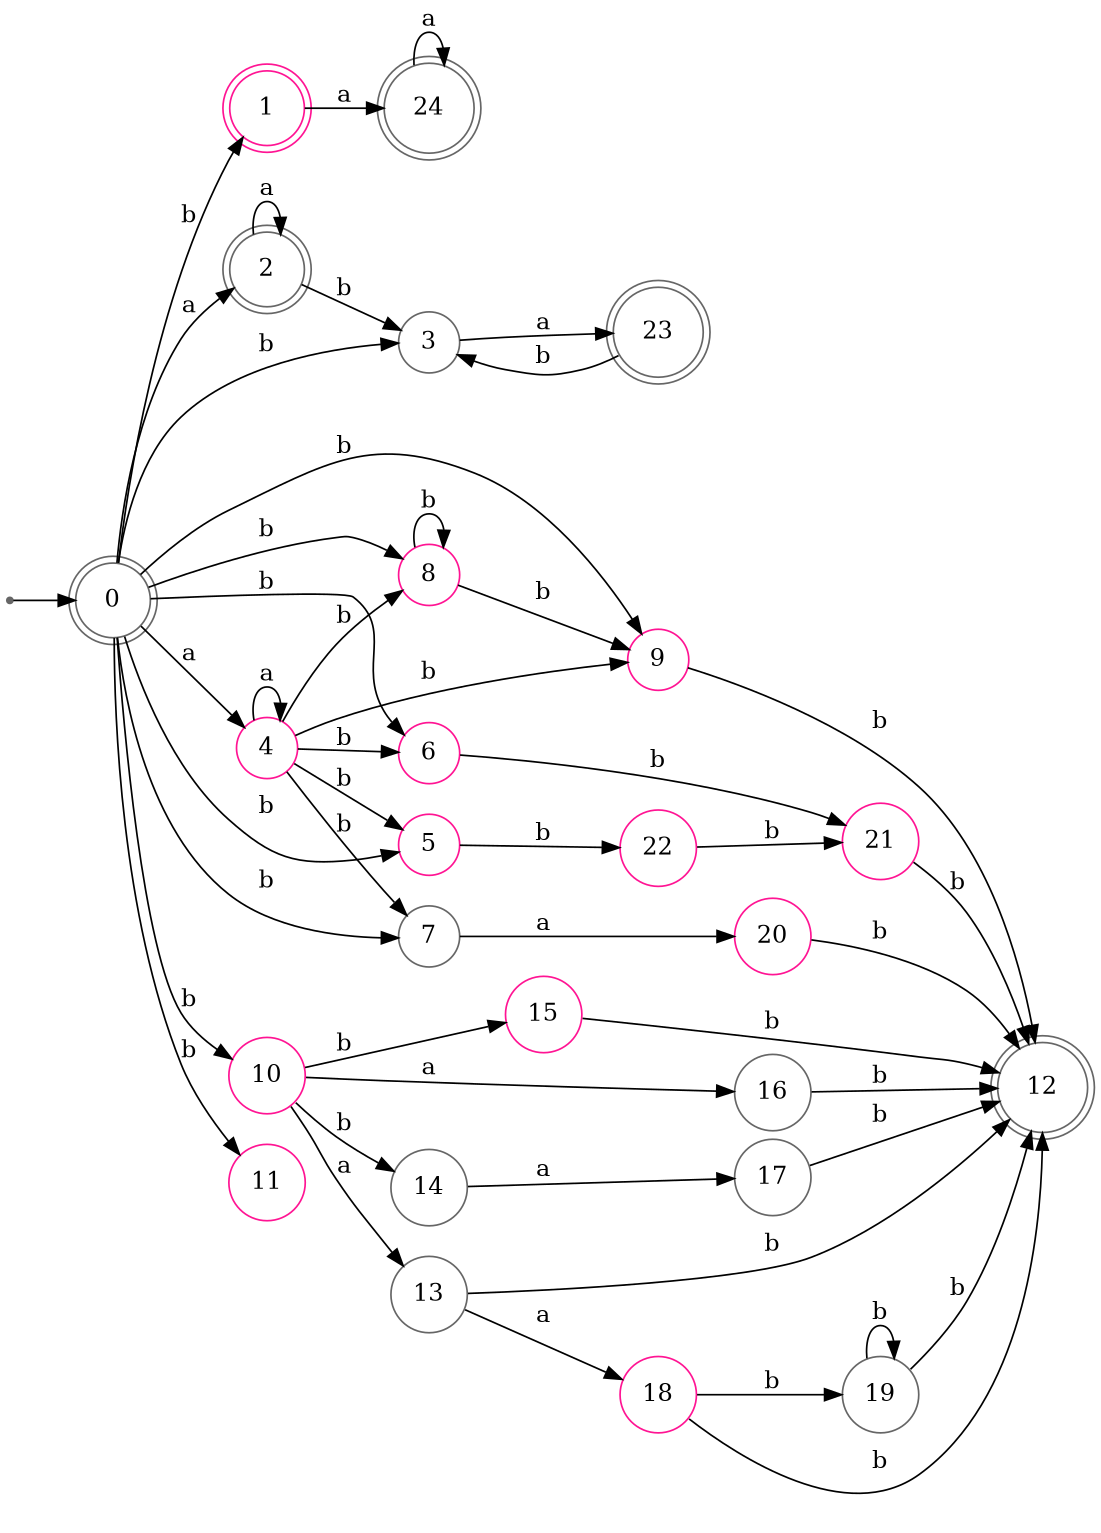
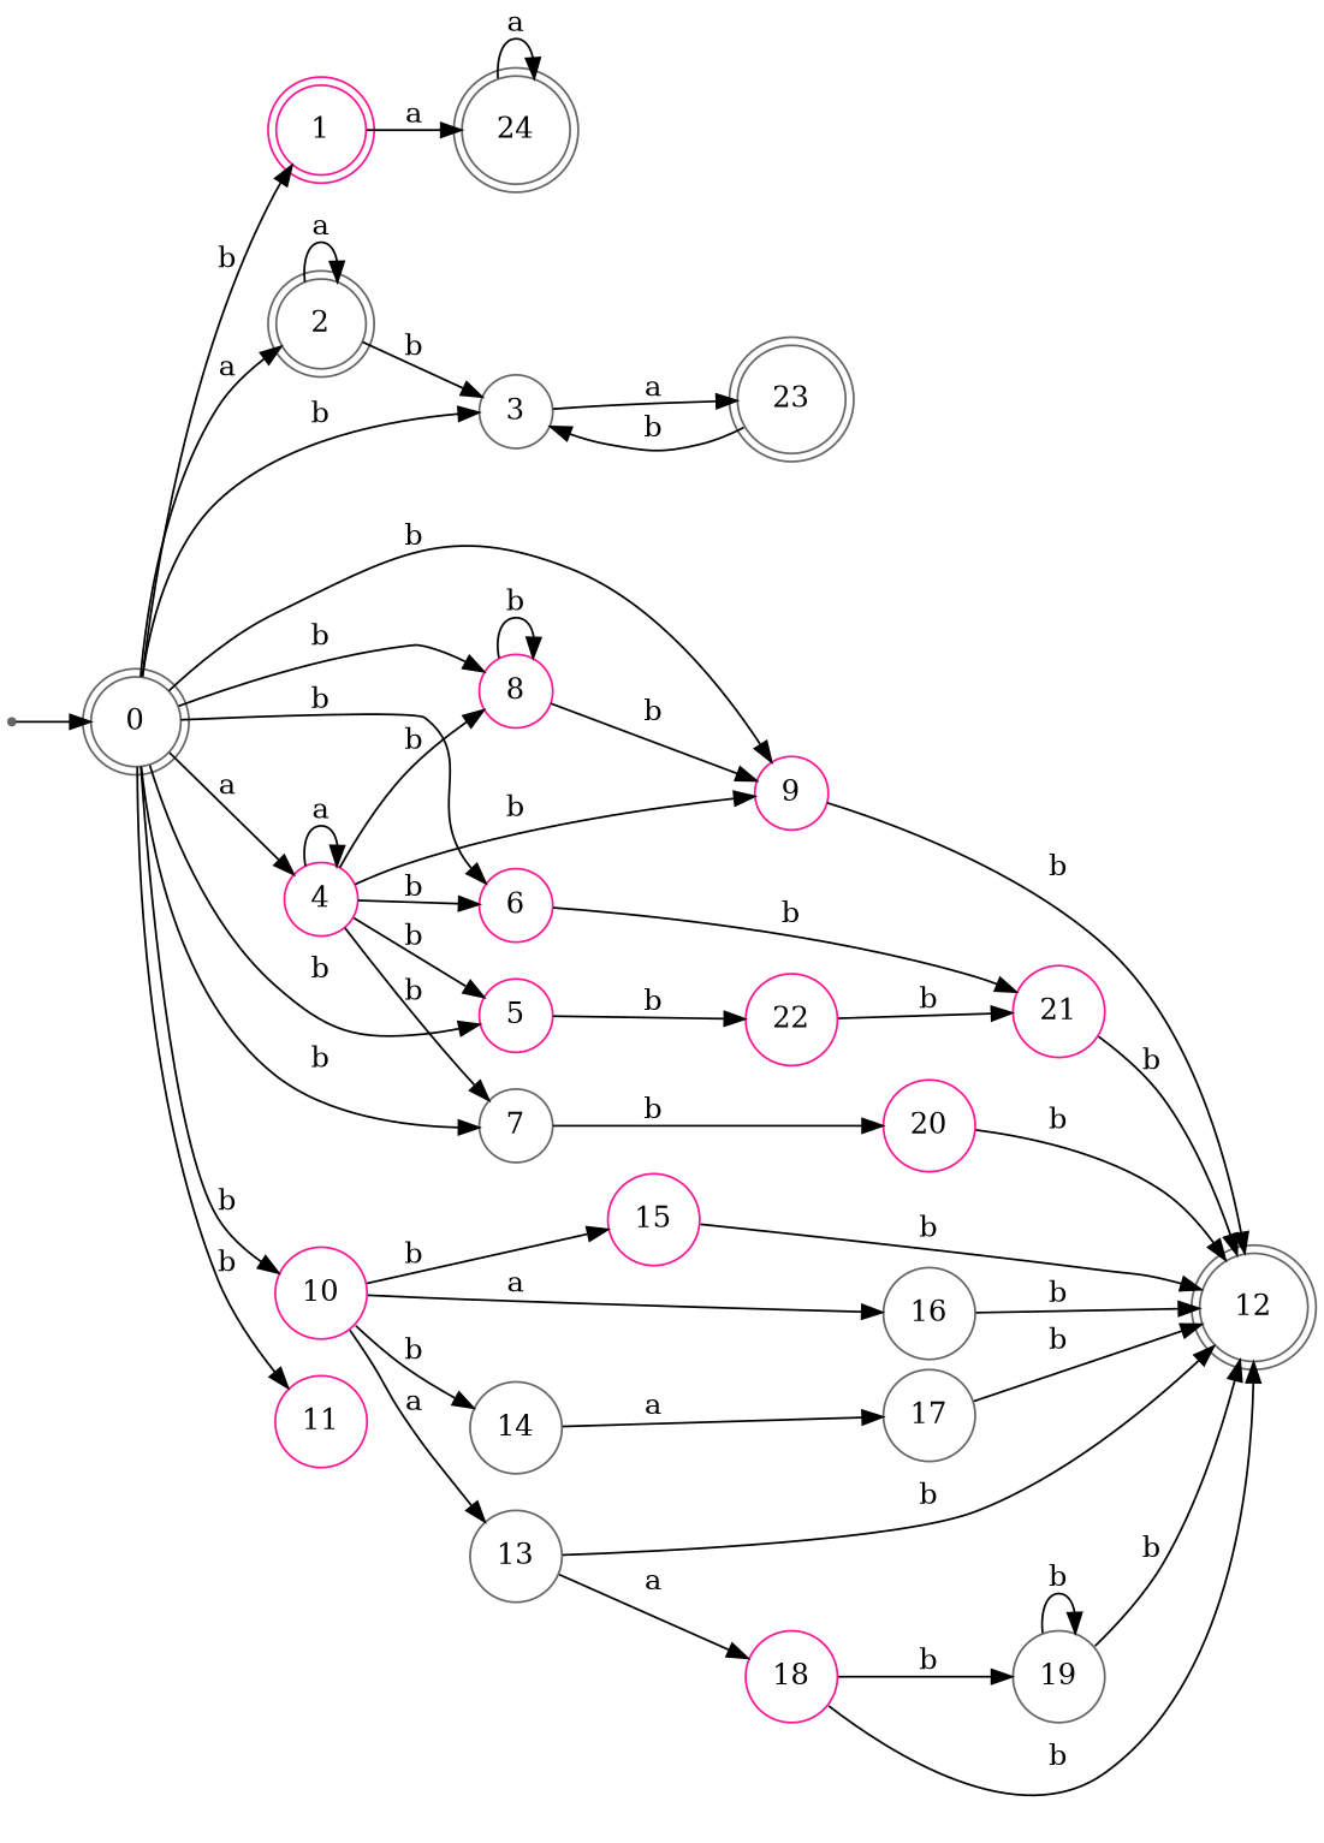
  digraph {
    rankdir=LR
    node [color=gray40 shape=circle]
    dummy0 [shape=point]
    0 [shape=doublecircle]
    1 [color=deeppink shape=doublecircle]
    2 [shape=doublecircle]
    3
    4 [color=deeppink]
    5 [color=deeppink]
    6 [color=deeppink]
    7
    8 [color=deeppink]
    9 [color=deeppink]
    10 [color=deeppink]
    11 [color=deeppink]
    24 [shape=doublecircle]
    23 [shape=doublecircle]
    22 [color=deeppink]
    21 [color=deeppink]
    20 [color=deeppink]
    12 [shape=doublecircle]
    13
    14
    15 [color=deeppink]
    16
    18 [color=deeppink]
    17
    19
    dummy0 -> 0
    0 -> 1 [label=b]
    0 -> 2 [label=a]
    0 -> 3 [label=b]
    0 -> 4 [label=a]
    0 -> 5 [label=b]
    0 -> 6 [label=b]
    0 -> 7 [label=b]
    0 -> 8 [label=b]
    0 -> 9 [label=b]
    0 -> 10 [label=b]
    0 -> 11 [label=b]
    1 -> 24 [label=a]
    2 -> 2 [label=a]
    2 -> 3 [label=b]
    3 -> 23 [label=a]
    4 -> 4 [label=a]
    4 -> 5 [label=b]
    4 -> 6 [label=b]
    4 -> 7 [label=b]
    4 -> 8 [label=b]
    4 -> 9 [label=b]
    5 -> 22 [label=b]
    6 -> 21 [label=b]
-   7 -> 20 [label=a]
+   7 -> 20 [label=b]
    8 -> 8 [label=b]
    8 -> 9 [label=b]
    9 -> 12 [label=b]
    10 -> 13 [label=a]
    10 -> 14 [label=b]
    10 -> 15 [label=b]
    10 -> 16 [label=a]
    24 -> 24 [label=a]
    23 -> 3 [label=b]
    22 -> 21 [label=b]
    21 -> 12 [label=b]
    20 -> 12 [label=b]
    13 -> 12 [label=b]
    13 -> 18 [label=a]
    14 -> 17 [label=a]
    15 -> 12 [label=b]
    16 -> 12 [label=b]
    18 -> 12 [label=b]
    18 -> 19 [label=b]
    17 -> 12 [label=b]
    19 -> 12 [label=b]
    19 -> 19 [label=b]
  }
